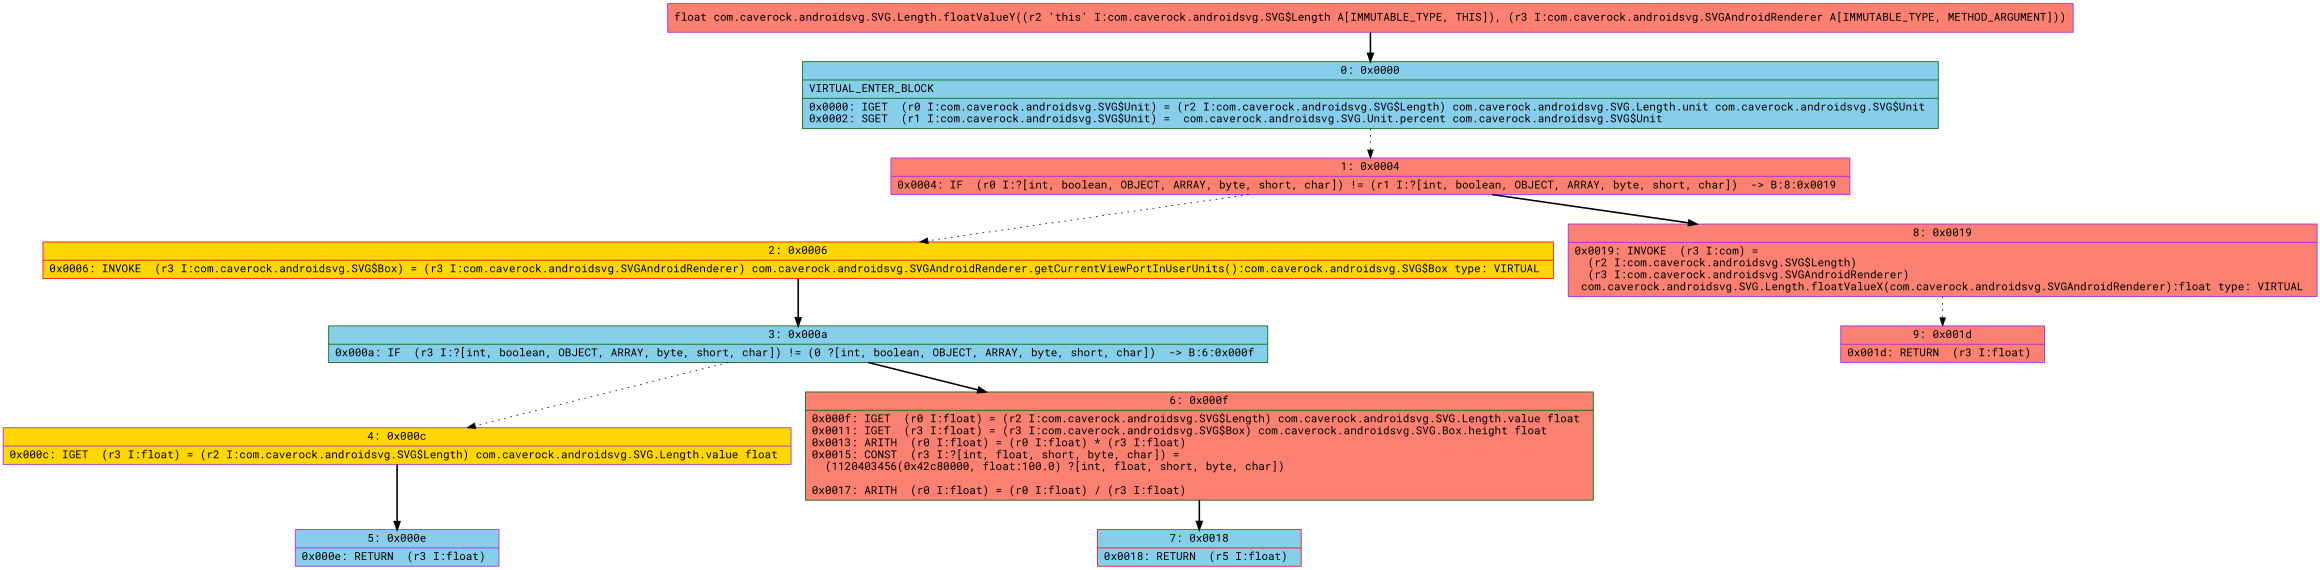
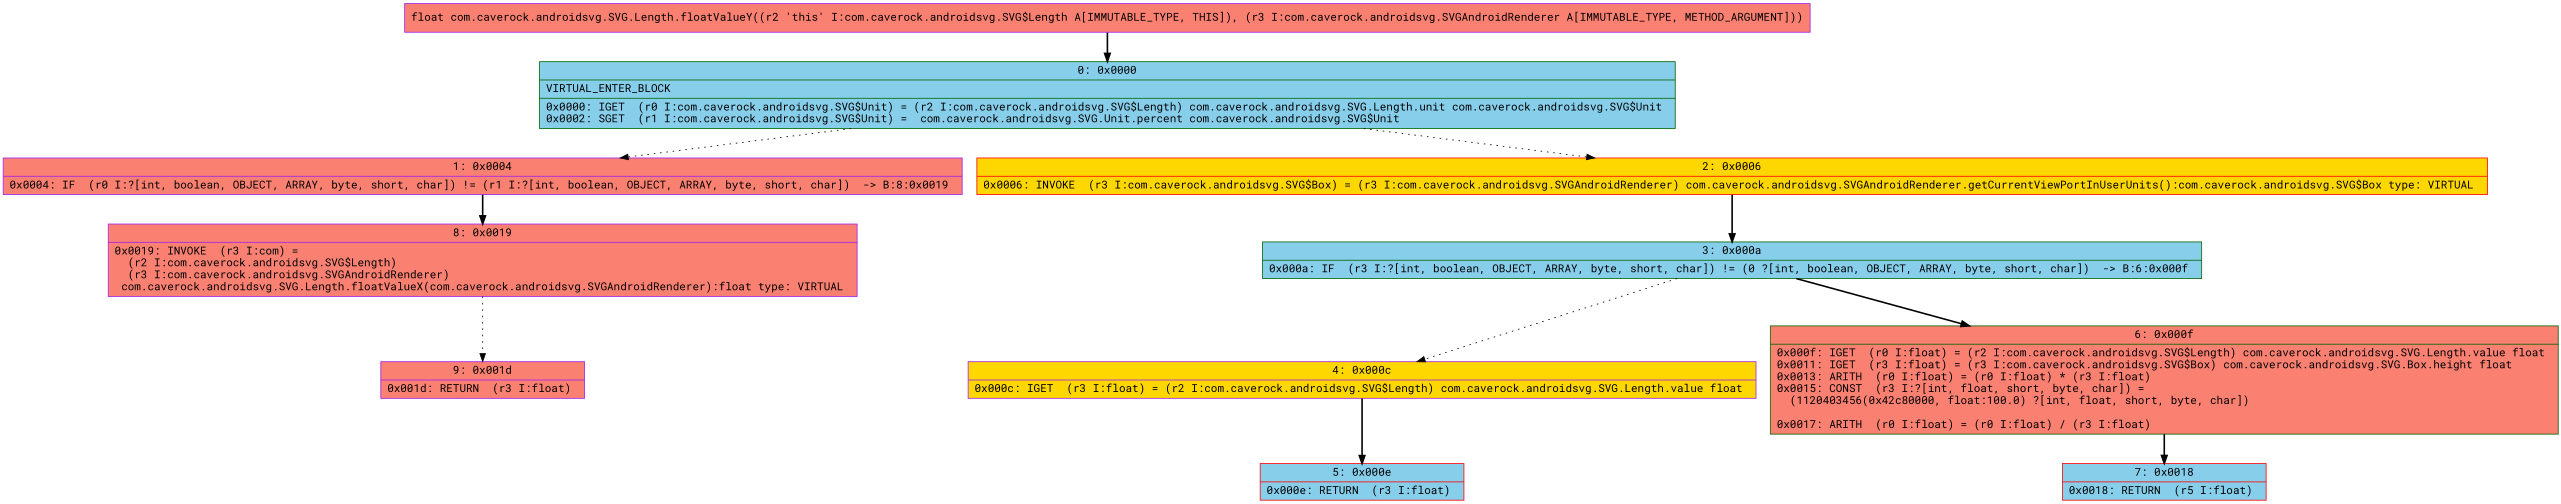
  digraph {
    fontname="Roboto Mono"
    node [color=purple fillcolor=salmon fontname="Roboto Mono" shape=record style=filled]
    edge [fontname="Roboto Mono" style=bold]
    n1 [color=darkgreen fillcolor=skyblue label="{0\:\ 0x0000|VIRTUAL_ENTER_BLOCK\l|0x0000: IGET  (r0 I:com.caverock.androidsvg.SVG$Unit) = (r2 I:com.caverock.androidsvg.SVG$Length) com.caverock.androidsvg.SVG.Length.unit com.caverock.androidsvg.SVG$Unit \l0x0002: SGET  (r1 I:com.caverock.androidsvg.SVG$Unit) =  com.caverock.androidsvg.SVG.Unit.percent com.caverock.androidsvg.SVG$Unit \l}"]
    n2 [label="{1\:\ 0x0004|0x0004: IF  (r0 I:?[int, boolean, OBJECT, ARRAY, byte, short, char]) != (r1 I:?[int, boolean, OBJECT, ARRAY, byte, short, char])  \-\> B:8:0x0019 \l}"]
    n3 [color=red fillcolor=gold label="{2\:\ 0x0006|0x0006: INVOKE  (r3 I:com.caverock.androidsvg.SVG$Box) = (r3 I:com.caverock.androidsvg.SVGAndroidRenderer) com.caverock.androidsvg.SVGAndroidRenderer.getCurrentViewPortInUserUnits():com.caverock.androidsvg.SVG$Box type: VIRTUAL \l}"]
    n4 [label="{8\:\ 0x0019|0x0019: INVOKE  (r3 I:com) = \l  (r2 I:com.caverock.androidsvg.SVG$Length)\l  (r3 I:com.caverock.androidsvg.SVGAndroidRenderer)\l com.caverock.androidsvg.SVG.Length.floatValueX(com.caverock.androidsvg.SVGAndroidRenderer):float type: VIRTUAL \l}"]
    n5 [color=darkgreen fillcolor=skyblue label="{3\:\ 0x000a|0x000a: IF  (r3 I:?[int, boolean, OBJECT, ARRAY, byte, short, char]) != (0 ?[int, boolean, OBJECT, ARRAY, byte, short, char])  \-\> B:6:0x000f \l}"]
    n6 [label="{9\:\ 0x001d|0x001d: RETURN  (r3 I:float) \l}"]
    n7 [fillcolor=gold label="{4\:\ 0x000c|0x000c: IGET  (r3 I:float) = (r2 I:com.caverock.androidsvg.SVG$Length) com.caverock.androidsvg.SVG.Length.value float \l}"]
    n8 [color=darkgreen label="{6\:\ 0x000f|0x000f: IGET  (r0 I:float) = (r2 I:com.caverock.androidsvg.SVG$Length) com.caverock.androidsvg.SVG.Length.value float \l0x0011: IGET  (r3 I:float) = (r3 I:com.caverock.androidsvg.SVG$Box) com.caverock.androidsvg.SVG.Box.height float \l0x0013: ARITH  (r0 I:float) = (r0 I:float) * (r3 I:float) \l0x0015: CONST  (r3 I:?[int, float, short, byte, char]) = \l  (1120403456(0x42c80000, float:100.0) ?[int, float, short, byte, char])\l \l0x0017: ARITH  (r0 I:float) = (r0 I:float) \/ (r3 I:float) \l}"]
-   n9 [fillcolor=skyblue label="{5\:\ 0x000e|0x000e: RETURN  (r3 I:float) \l}"]
+   n9 [color=red fillcolor=skyblue label="{5\:\ 0x000e|0x000e: RETURN  (r3 I:float) \l}"]
    n10 [color=red fillcolor=skyblue label="{7\:\ 0x0018|0x0018: RETURN  (r5 I:float) \l}"]
    n11 [label="{float com.caverock.androidsvg.SVG.Length.floatValueY((r2 'this' I:com.caverock.androidsvg.SVG$Length A[IMMUTABLE_TYPE, THIS]), (r3 I:com.caverock.androidsvg.SVGAndroidRenderer A[IMMUTABLE_TYPE, METHOD_ARGUMENT])) }"]
    n1 -> n2 [style=dotted]
-   n2 -> n3 [style=dotted]
+   n1 -> n3 [style=dotted]
    n2 -> n4
    n3 -> n5
    n4 -> n6 [style=dotted]
    n5 -> n7 [style=dotted]
    n5 -> n8
    n7 -> n9
    n8 -> n10
    n11 -> n1
  }
